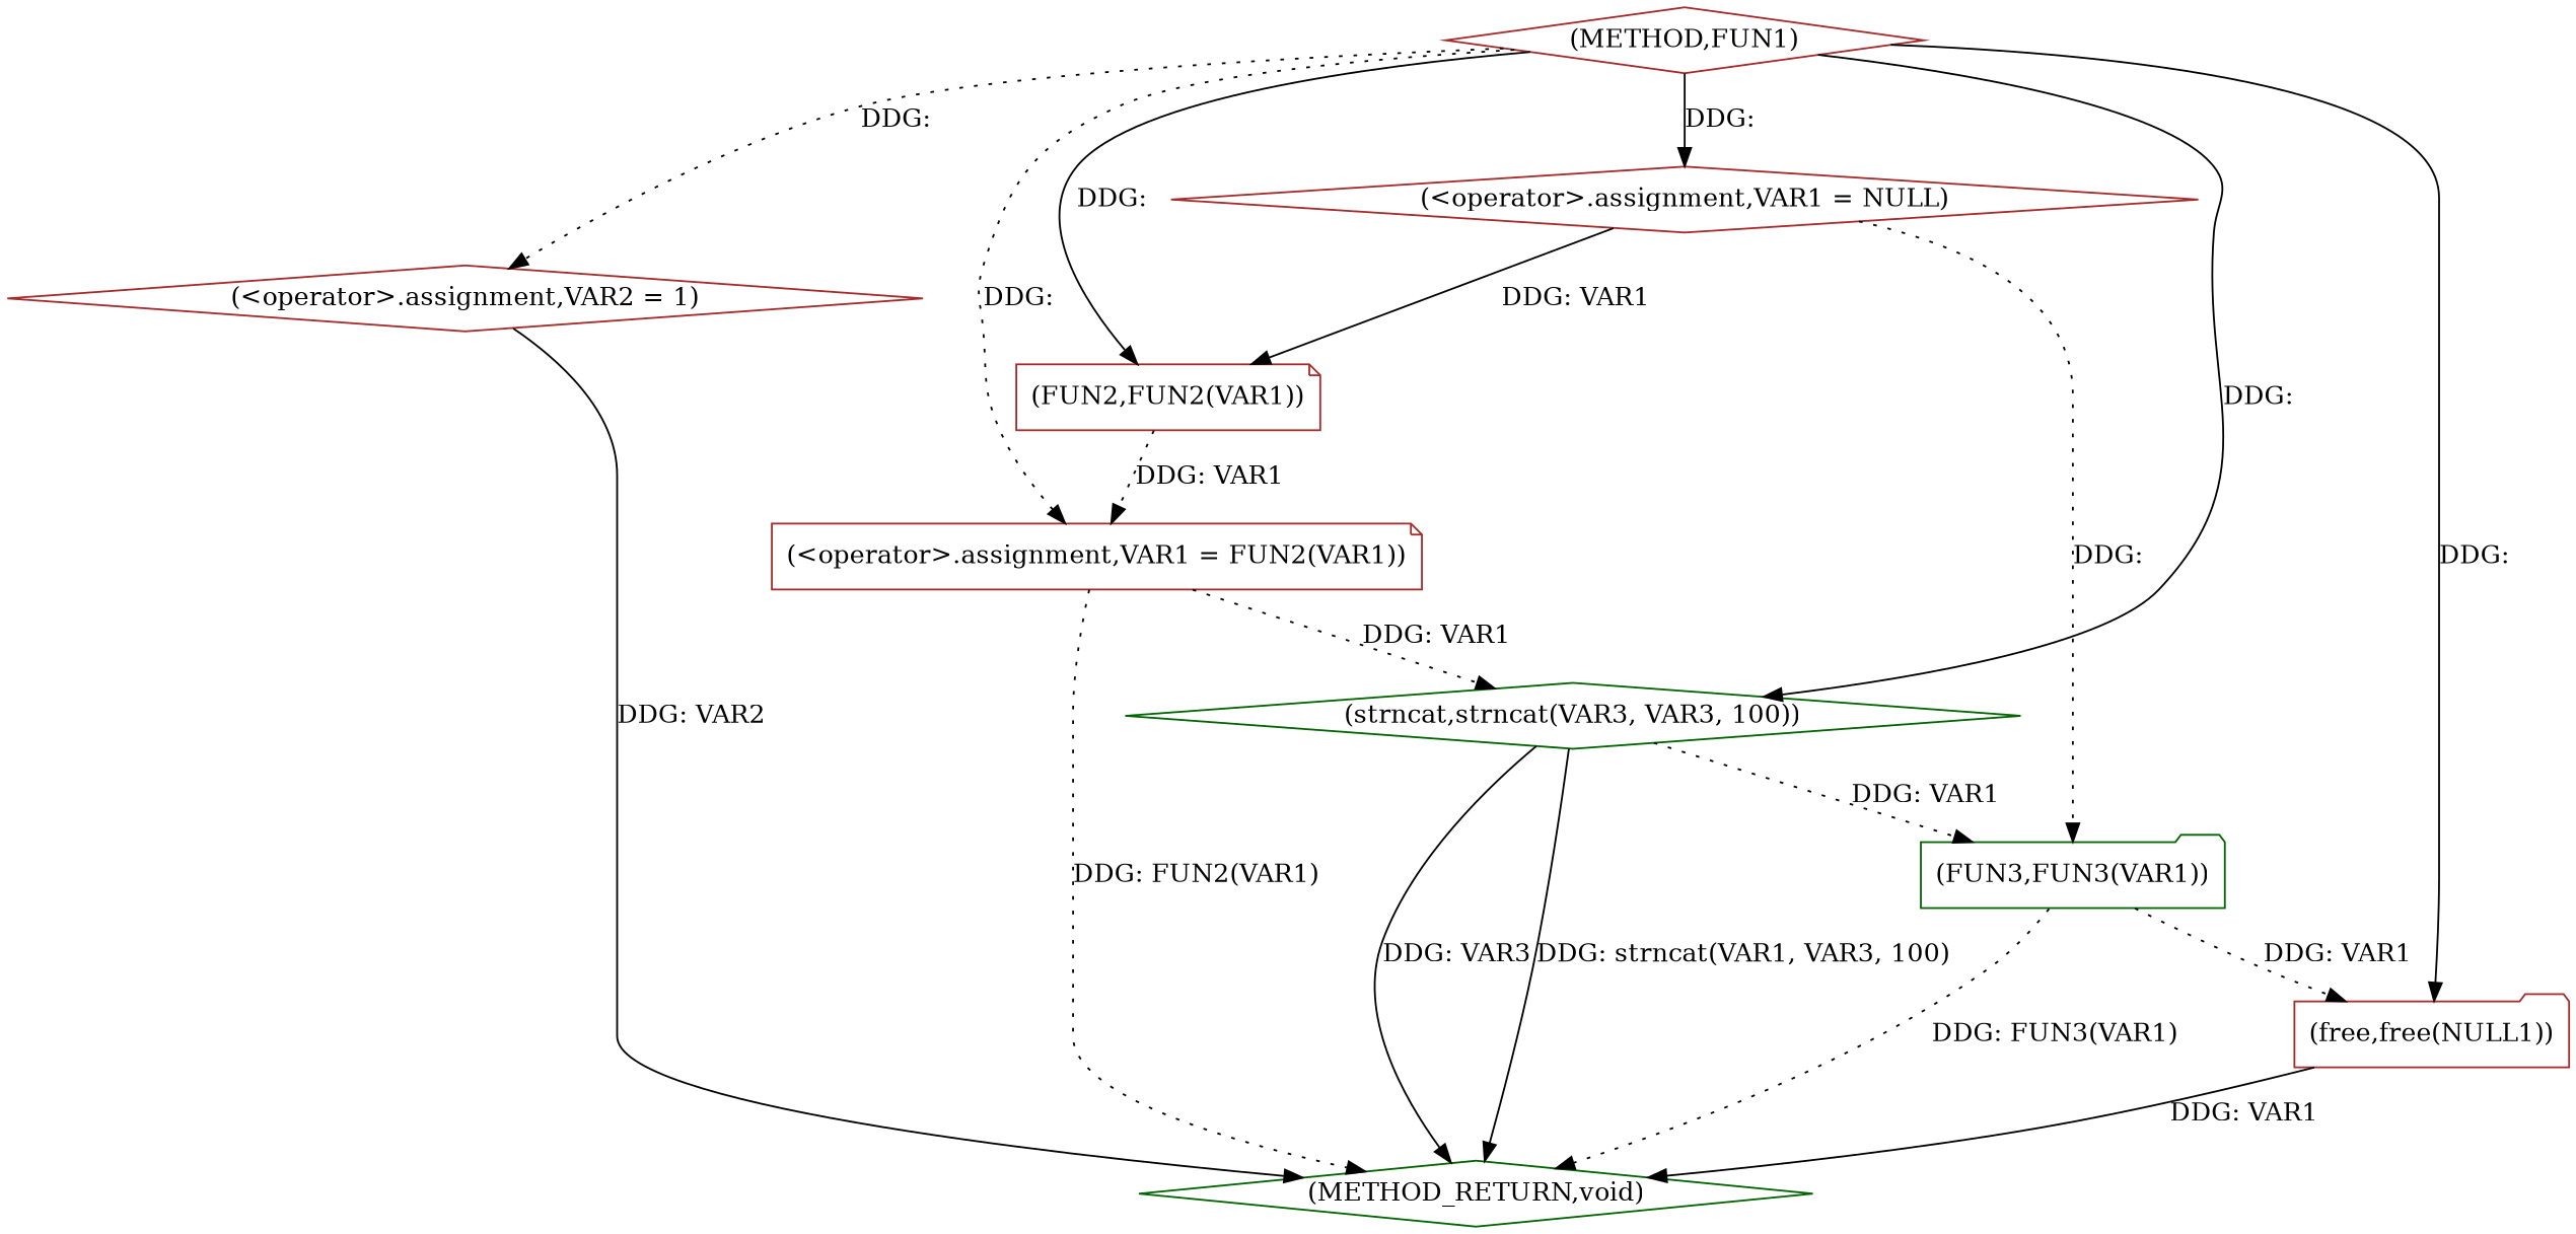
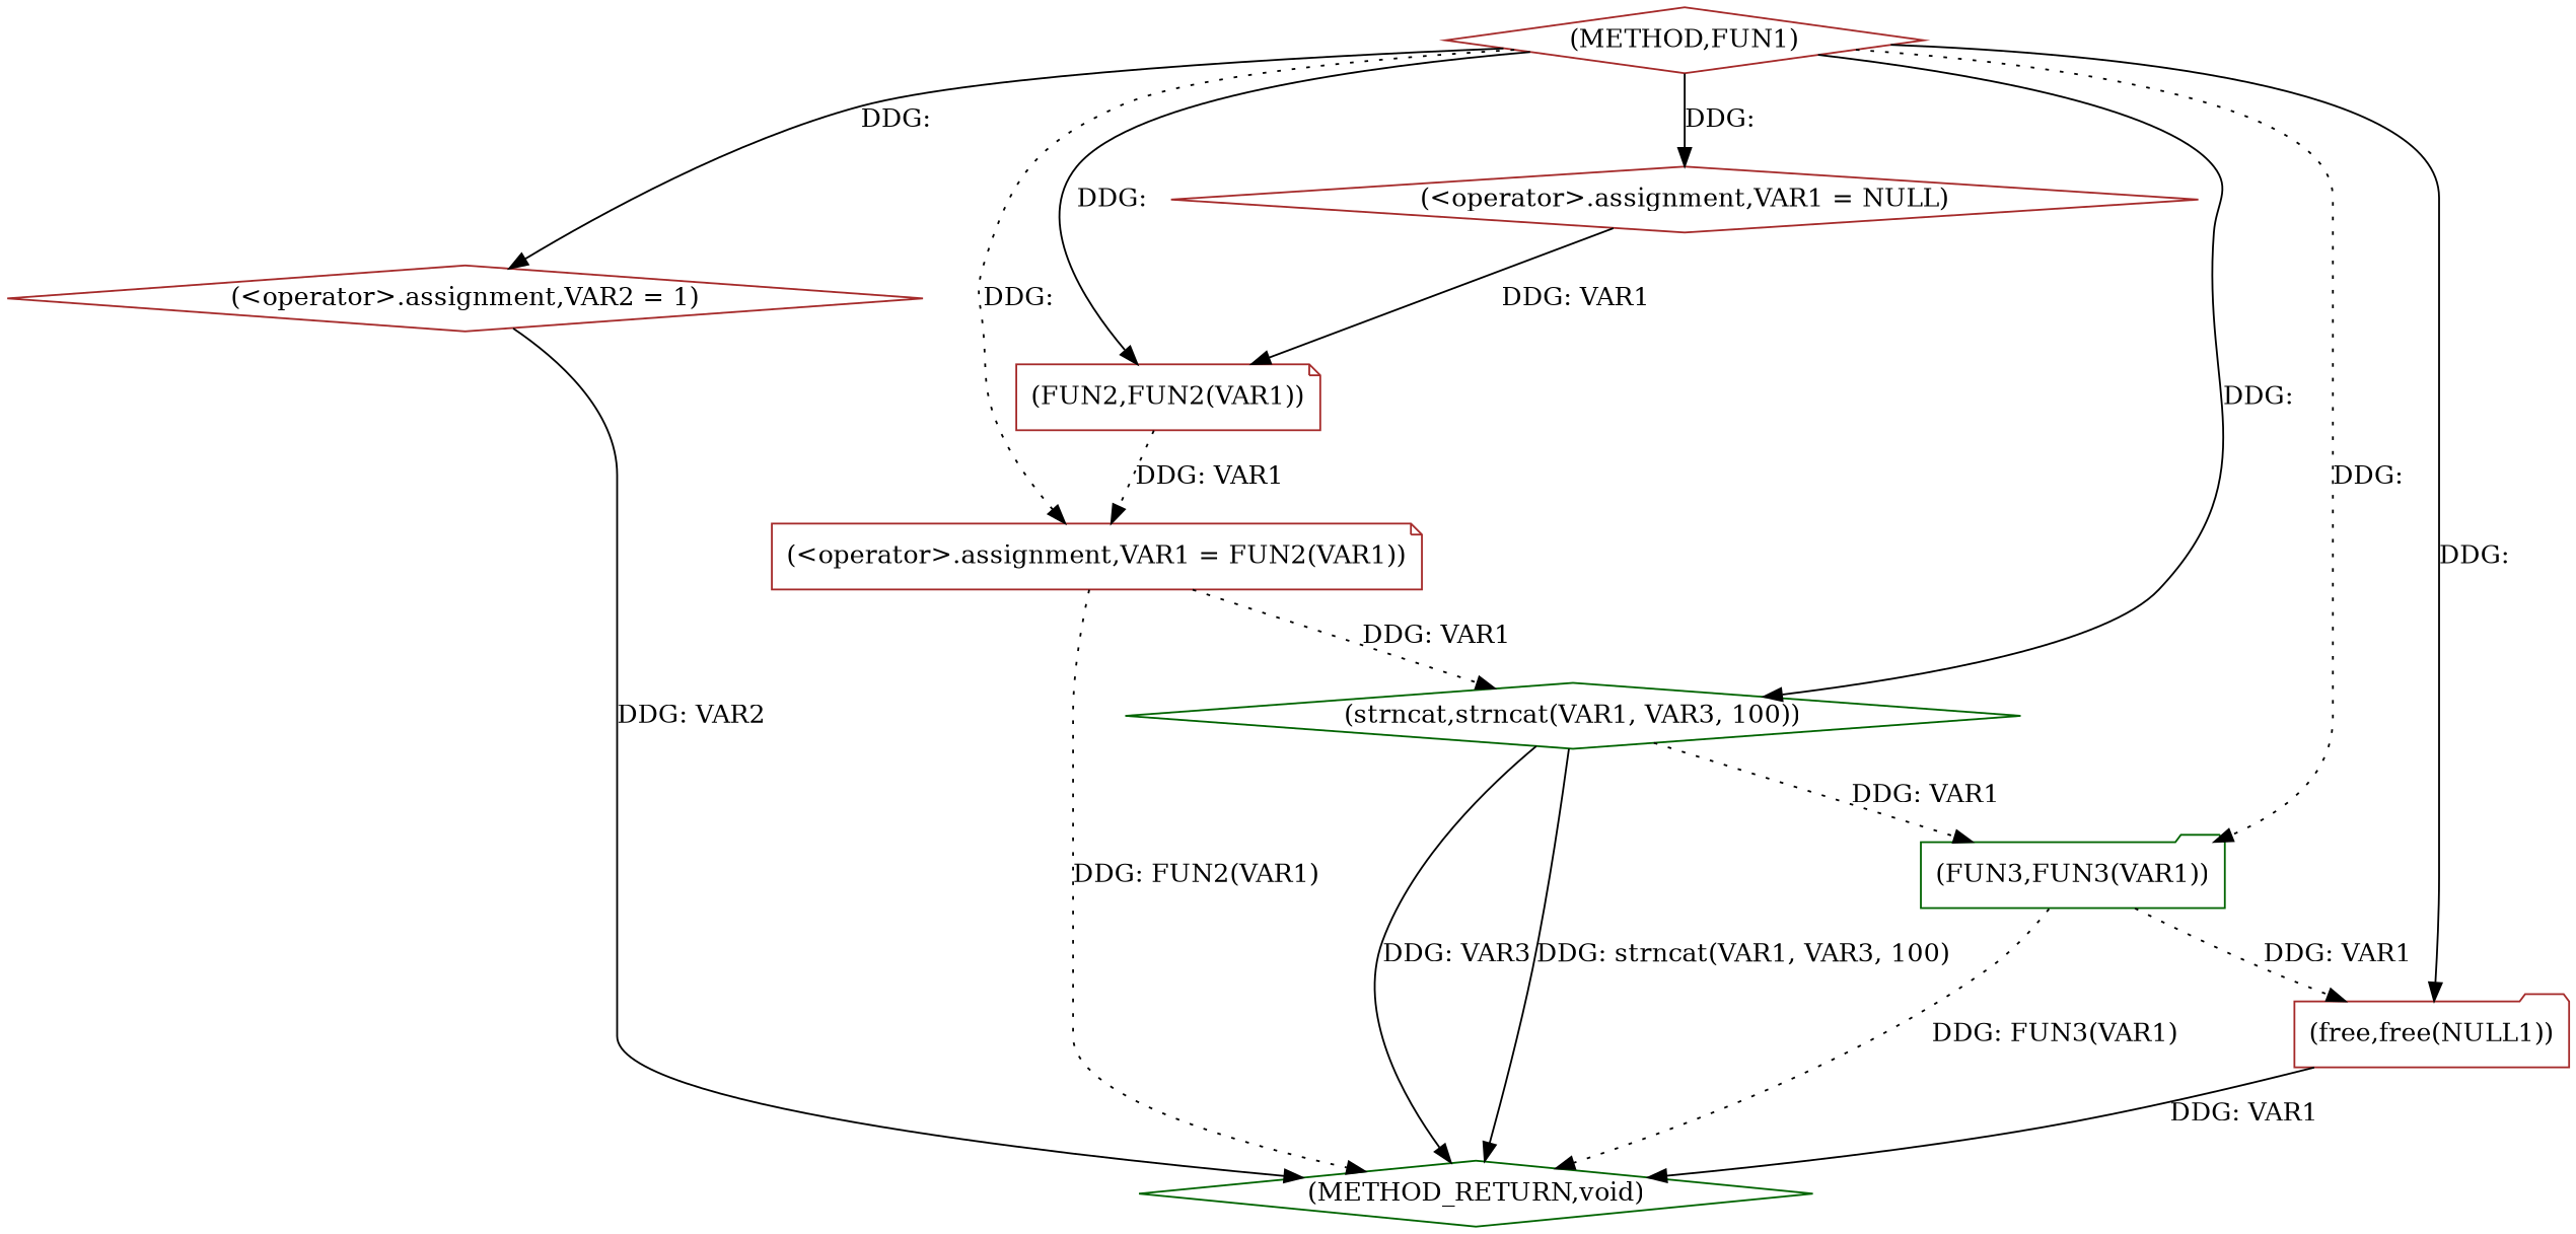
  digraph {
    node [color=brown shape=diamond]
    edge [style=solid]
    n1 [label="(METHOD,FUN1)"]
    n2 [label="(<operator>.assignment,VAR1 = NULL)"]
    n3 [label="(<operator>.assignment,VAR2 = 1)"]
    n4 [label="(<operator>.assignment,VAR1 = FUN2(VAR1))" shape=note]
    n5 [label="(FUN2,FUN2(VAR1))" shape=note]
-   n6 [color=darkgreen label="(strncat,strncat(VAR3, VAR3, 100))"]
+   n6 [color=darkgreen label="(strncat,strncat(VAR1, VAR3, 100))"]
    n7 [color=darkgreen label="(FUN3,FUN3(VAR1))" shape=folder]
    n8 [label="(free,free(NULL1))" shape=folder]
    n9 [color=darkgreen label="(METHOD_RETURN,void)"]
    n1 -> n2 [label="DDG: "]
-   n1 -> n3 [label="DDG: " style=dotted]
+   n1 -> n3 [label="DDG: "]
    n1 -> n4 [label="DDG: " style=dotted]
    n1 -> n5 [label="DDG: "]
    n1 -> n6 [label="DDG: "]
-   n2 -> n7 [label="DDG: " style=dotted]
+   n1 -> n7 [label="DDG: " style=dotted]
    n1 -> n8 [label="DDG: "]
    n2 -> n5 [label="DDG: VAR1"]
    n3 -> n9 [label="DDG: VAR2"]
    n4 -> n6 [label="DDG: VAR1" style=dotted]
    n4 -> n9 [label="DDG: FUN2(VAR1)" style=dotted]
    n5 -> n4 [label="DDG: VAR1" style=dotted]
    n6 -> n7 [label="DDG: VAR1" style=dotted]
    n6 -> n9 [label="DDG: VAR3"]
    n6 -> n9 [label="DDG: strncat(VAR1, VAR3, 100)"]
    n7 -> n8 [label="DDG: VAR1" style=dotted]
    n7 -> n9 [label="DDG: FUN3(VAR1)" style=dotted]
    n8 -> n9 [label="DDG: VAR1"]
  }
